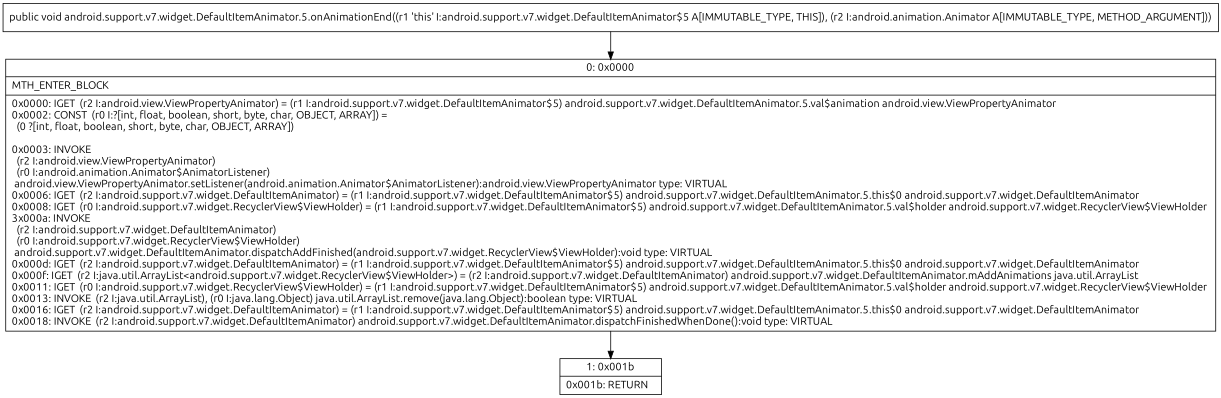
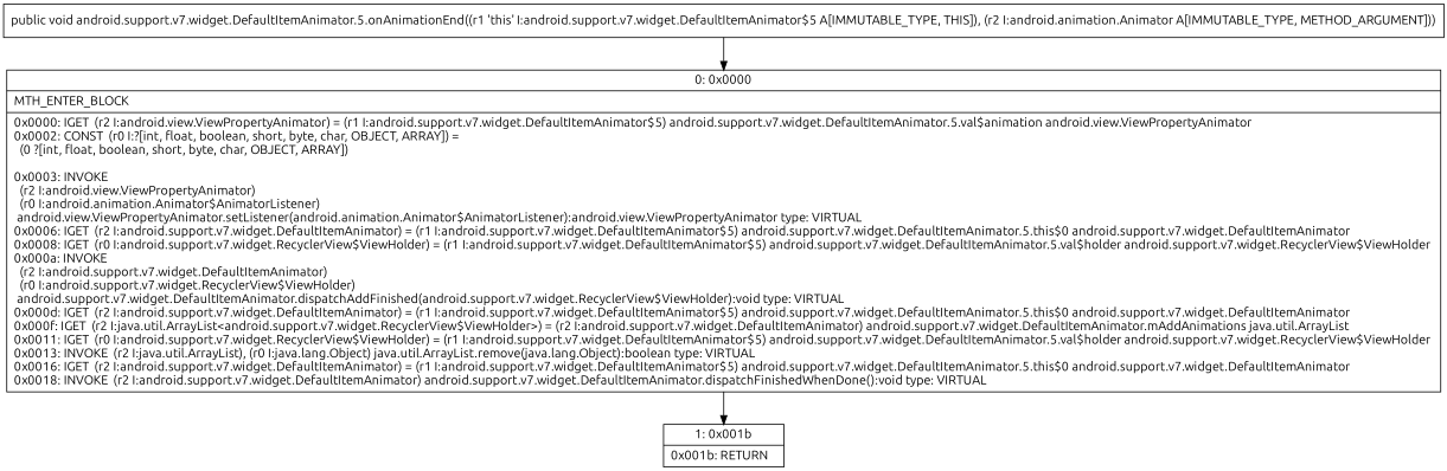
  digraph {
    fontname=Ubuntu
    node [shape=record fontname=Ubuntu]
    edge [fontname=Ubuntu]
-   n1 [label="{0\:\ 0x0000|MTH_ENTER_BLOCK\l|0x0000: IGET  (r2 I:android.view.ViewPropertyAnimator) = (r1 I:android.support.v7.widget.DefaultItemAnimator$5) android.support.v7.widget.DefaultItemAnimator.5.val$animation android.view.ViewPropertyAnimator \l0x0002: CONST  (r0 I:?[int, float, boolean, short, byte, char, OBJECT, ARRAY]) = \l  (0 ?[int, float, boolean, short, byte, char, OBJECT, ARRAY])\l \l0x0003: INVOKE  \l  (r2 I:android.view.ViewPropertyAnimator)\l  (r0 I:android.animation.Animator$AnimatorListener)\l android.view.ViewPropertyAnimator.setListener(android.animation.Animator$AnimatorListener):android.view.ViewPropertyAnimator type: VIRTUAL \l0x0006: IGET  (r2 I:android.support.v7.widget.DefaultItemAnimator) = (r1 I:android.support.v7.widget.DefaultItemAnimator$5) android.support.v7.widget.DefaultItemAnimator.5.this$0 android.support.v7.widget.DefaultItemAnimator \l0x0008: IGET  (r0 I:android.support.v7.widget.RecyclerView$ViewHolder) = (r1 I:android.support.v7.widget.DefaultItemAnimator$5) android.support.v7.widget.DefaultItemAnimator.5.val$holder android.support.v7.widget.RecyclerView$ViewHolder \l3x000a: INVOKE  \l  (r2 I:android.support.v7.widget.DefaultItemAnimator)\l  (r0 I:android.support.v7.widget.RecyclerView$ViewHolder)\l android.support.v7.widget.DefaultItemAnimator.dispatchAddFinished(android.support.v7.widget.RecyclerView$ViewHolder):void type: VIRTUAL \l0x000d: IGET  (r2 I:android.support.v7.widget.DefaultItemAnimator) = (r1 I:android.support.v7.widget.DefaultItemAnimator$5) android.support.v7.widget.DefaultItemAnimator.5.this$0 android.support.v7.widget.DefaultItemAnimator \l0x000f: IGET  (r2 I:java.util.ArrayList\<android.support.v7.widget.RecyclerView$ViewHolder\>) = (r2 I:android.support.v7.widget.DefaultItemAnimator) android.support.v7.widget.DefaultItemAnimator.mAddAnimations java.util.ArrayList \l0x0011: IGET  (r0 I:android.support.v7.widget.RecyclerView$ViewHolder) = (r1 I:android.support.v7.widget.DefaultItemAnimator$5) android.support.v7.widget.DefaultItemAnimator.5.val$holder android.support.v7.widget.RecyclerView$ViewHolder \l0x0013: INVOKE  (r2 I:java.util.ArrayList), (r0 I:java.lang.Object) java.util.ArrayList.remove(java.lang.Object):boolean type: VIRTUAL \l0x0016: IGET  (r2 I:android.support.v7.widget.DefaultItemAnimator) = (r1 I:android.support.v7.widget.DefaultItemAnimator$5) android.support.v7.widget.DefaultItemAnimator.5.this$0 android.support.v7.widget.DefaultItemAnimator \l0x0018: INVOKE  (r2 I:android.support.v7.widget.DefaultItemAnimator) android.support.v7.widget.DefaultItemAnimator.dispatchFinishedWhenDone():void type: VIRTUAL \l}"]
+   n1 [label="{0\:\ 0x0000|MTH_ENTER_BLOCK\l|0x0000: IGET  (r2 I:android.view.ViewPropertyAnimator) = (r1 I:android.support.v7.widget.DefaultItemAnimator$5) android.support.v7.widget.DefaultItemAnimator.5.val$animation android.view.ViewPropertyAnimator \l0x0002: CONST  (r0 I:?[int, float, boolean, short, byte, char, OBJECT, ARRAY]) = \l  (0 ?[int, float, boolean, short, byte, char, OBJECT, ARRAY])\l \l0x0003: INVOKE  \l  (r2 I:android.view.ViewPropertyAnimator)\l  (r0 I:android.animation.Animator$AnimatorListener)\l android.view.ViewPropertyAnimator.setListener(android.animation.Animator$AnimatorListener):android.view.ViewPropertyAnimator type: VIRTUAL \l0x0006: IGET  (r2 I:android.support.v7.widget.DefaultItemAnimator) = (r1 I:android.support.v7.widget.DefaultItemAnimator$5) android.support.v7.widget.DefaultItemAnimator.5.this$0 android.support.v7.widget.DefaultItemAnimator \l0x0008: IGET  (r0 I:android.support.v7.widget.RecyclerView$ViewHolder) = (r1 I:android.support.v7.widget.DefaultItemAnimator$5) android.support.v7.widget.DefaultItemAnimator.5.val$holder android.support.v7.widget.RecyclerView$ViewHolder \l0x000a: INVOKE  \l  (r2 I:android.support.v7.widget.DefaultItemAnimator)\l  (r0 I:android.support.v7.widget.RecyclerView$ViewHolder)\l android.support.v7.widget.DefaultItemAnimator.dispatchAddFinished(android.support.v7.widget.RecyclerView$ViewHolder):void type: VIRTUAL \l0x000d: IGET  (r2 I:android.support.v7.widget.DefaultItemAnimator) = (r1 I:android.support.v7.widget.DefaultItemAnimator$5) android.support.v7.widget.DefaultItemAnimator.5.this$0 android.support.v7.widget.DefaultItemAnimator \l0x000f: IGET  (r2 I:java.util.ArrayList\<android.support.v7.widget.RecyclerView$ViewHolder\>) = (r2 I:android.support.v7.widget.DefaultItemAnimator) android.support.v7.widget.DefaultItemAnimator.mAddAnimations java.util.ArrayList \l0x0011: IGET  (r0 I:android.support.v7.widget.RecyclerView$ViewHolder) = (r1 I:android.support.v7.widget.DefaultItemAnimator$5) android.support.v7.widget.DefaultItemAnimator.5.val$holder android.support.v7.widget.RecyclerView$ViewHolder \l0x0013: INVOKE  (r2 I:java.util.ArrayList), (r0 I:java.lang.Object) java.util.ArrayList.remove(java.lang.Object):boolean type: VIRTUAL \l0x0016: IGET  (r2 I:android.support.v7.widget.DefaultItemAnimator) = (r1 I:android.support.v7.widget.DefaultItemAnimator$5) android.support.v7.widget.DefaultItemAnimator.5.this$0 android.support.v7.widget.DefaultItemAnimator \l0x0018: INVOKE  (r2 I:android.support.v7.widget.DefaultItemAnimator) android.support.v7.widget.DefaultItemAnimator.dispatchFinishedWhenDone():void type: VIRTUAL \l}"]
    n2 [label="{1\:\ 0x001b|0x001b: RETURN   \l}"]
    n3 [label="{public void android.support.v7.widget.DefaultItemAnimator.5.onAnimationEnd((r1 'this' I:android.support.v7.widget.DefaultItemAnimator$5 A[IMMUTABLE_TYPE, THIS]), (r2 I:android.animation.Animator A[IMMUTABLE_TYPE, METHOD_ARGUMENT])) }"]
    n1 -> n2
    n3 -> n1
  }
